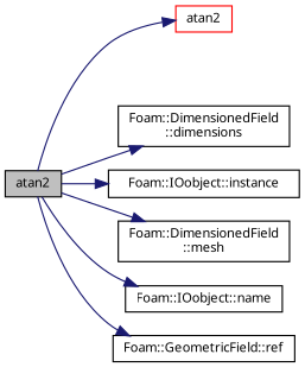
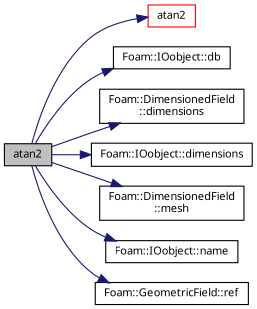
  digraph {
    fontname="Noto Sans"
    rankdir=LR
    node [color=black fontname="Noto Sans" fontsize=10 shape=record]
    edge [color=midnightblue fontname="Noto Sans" fontsize=10 labelfontname=Helvetica labelfontsize=10 style=solid]
    n1 [fillcolor=grey75 fontcolor=black height=0.2 label=atan2 style=filled width=0.4]
    n2 [color=red height=0.2 label=atan2 width=0.4]
+   n3 [height=0.2 label="Foam::IOobject::db" width=0.4]
    n4 [height=0.2 label="Foam::DimensionedField\l::dimensions" width=0.4]
-   n5 [height=0.2 label="Foam::IOobject::instance" width=0.4]
+   n5 [height=0.2 label="Foam::IOobject::dimensions" width=0.4]
    n6 [height=0.2 label="Foam::DimensionedField\l::mesh" width=0.4]
    n7 [height=0.2 label="Foam::IOobject::name" width=0.4]
    n8 [height=0.2 label="Foam::GeometricField::ref" width=0.4]
    n1 -> n2
+   n1 -> n3
    n1 -> n4
    n1 -> n5
    n1 -> n6
    n1 -> n7
    n1 -> n8
  }
